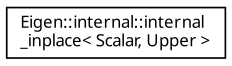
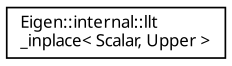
  digraph {
    rankdir=LR
    fontname="Noto Sans"
-   n1 [color=black fillcolor=white fontname="Noto Sans" fontsize=10 height=0.2 label="Eigen::internal::internal\l_inplace\< Scalar, Upper \>" shape=record style=filled width=0.4]
+   n1 [color=black fillcolor=white fontname="Noto Sans" fontsize=10 height=0.2 label="Eigen::internal::llt\l_inplace\< Scalar, Upper \>" shape=record style=filled width=0.4]
  }
